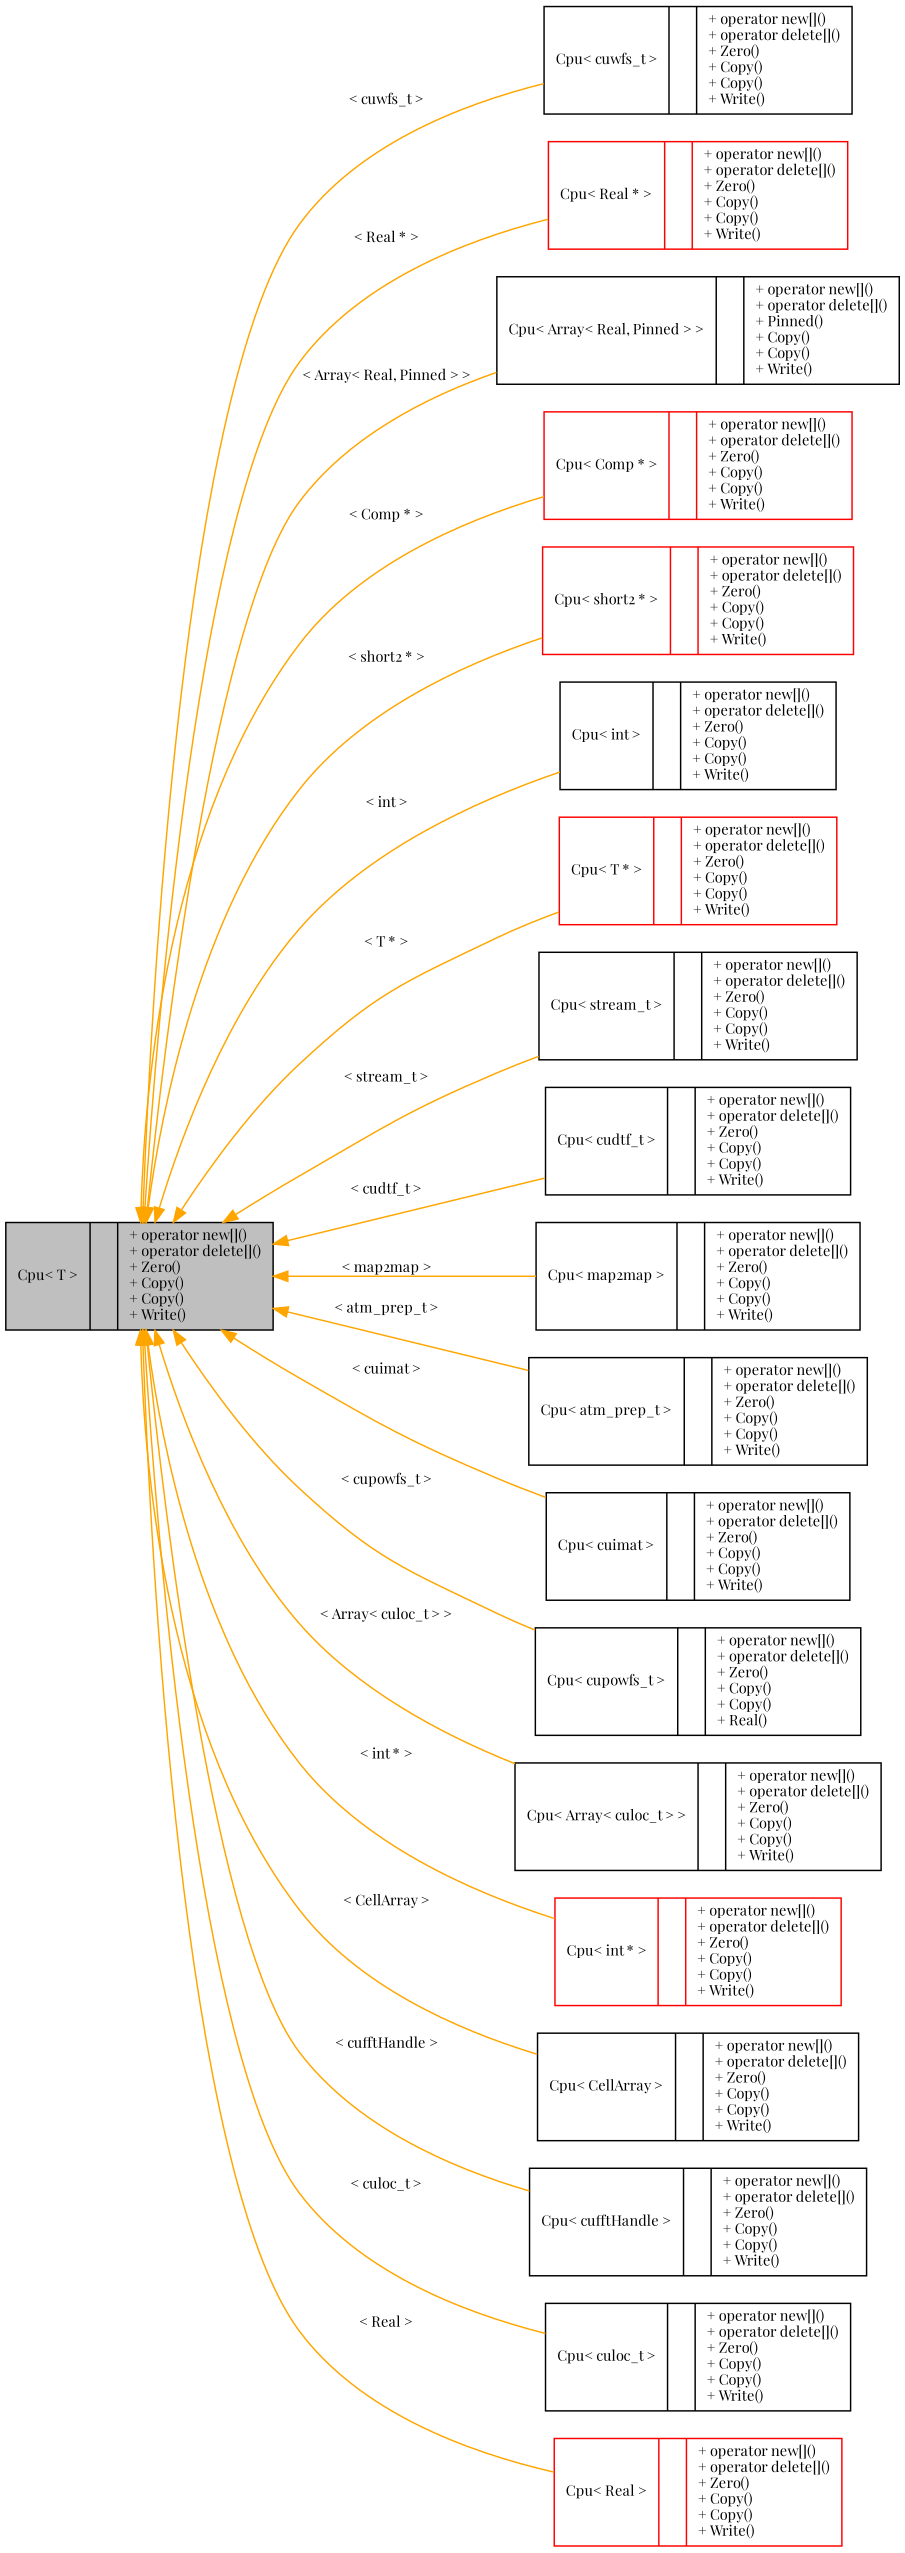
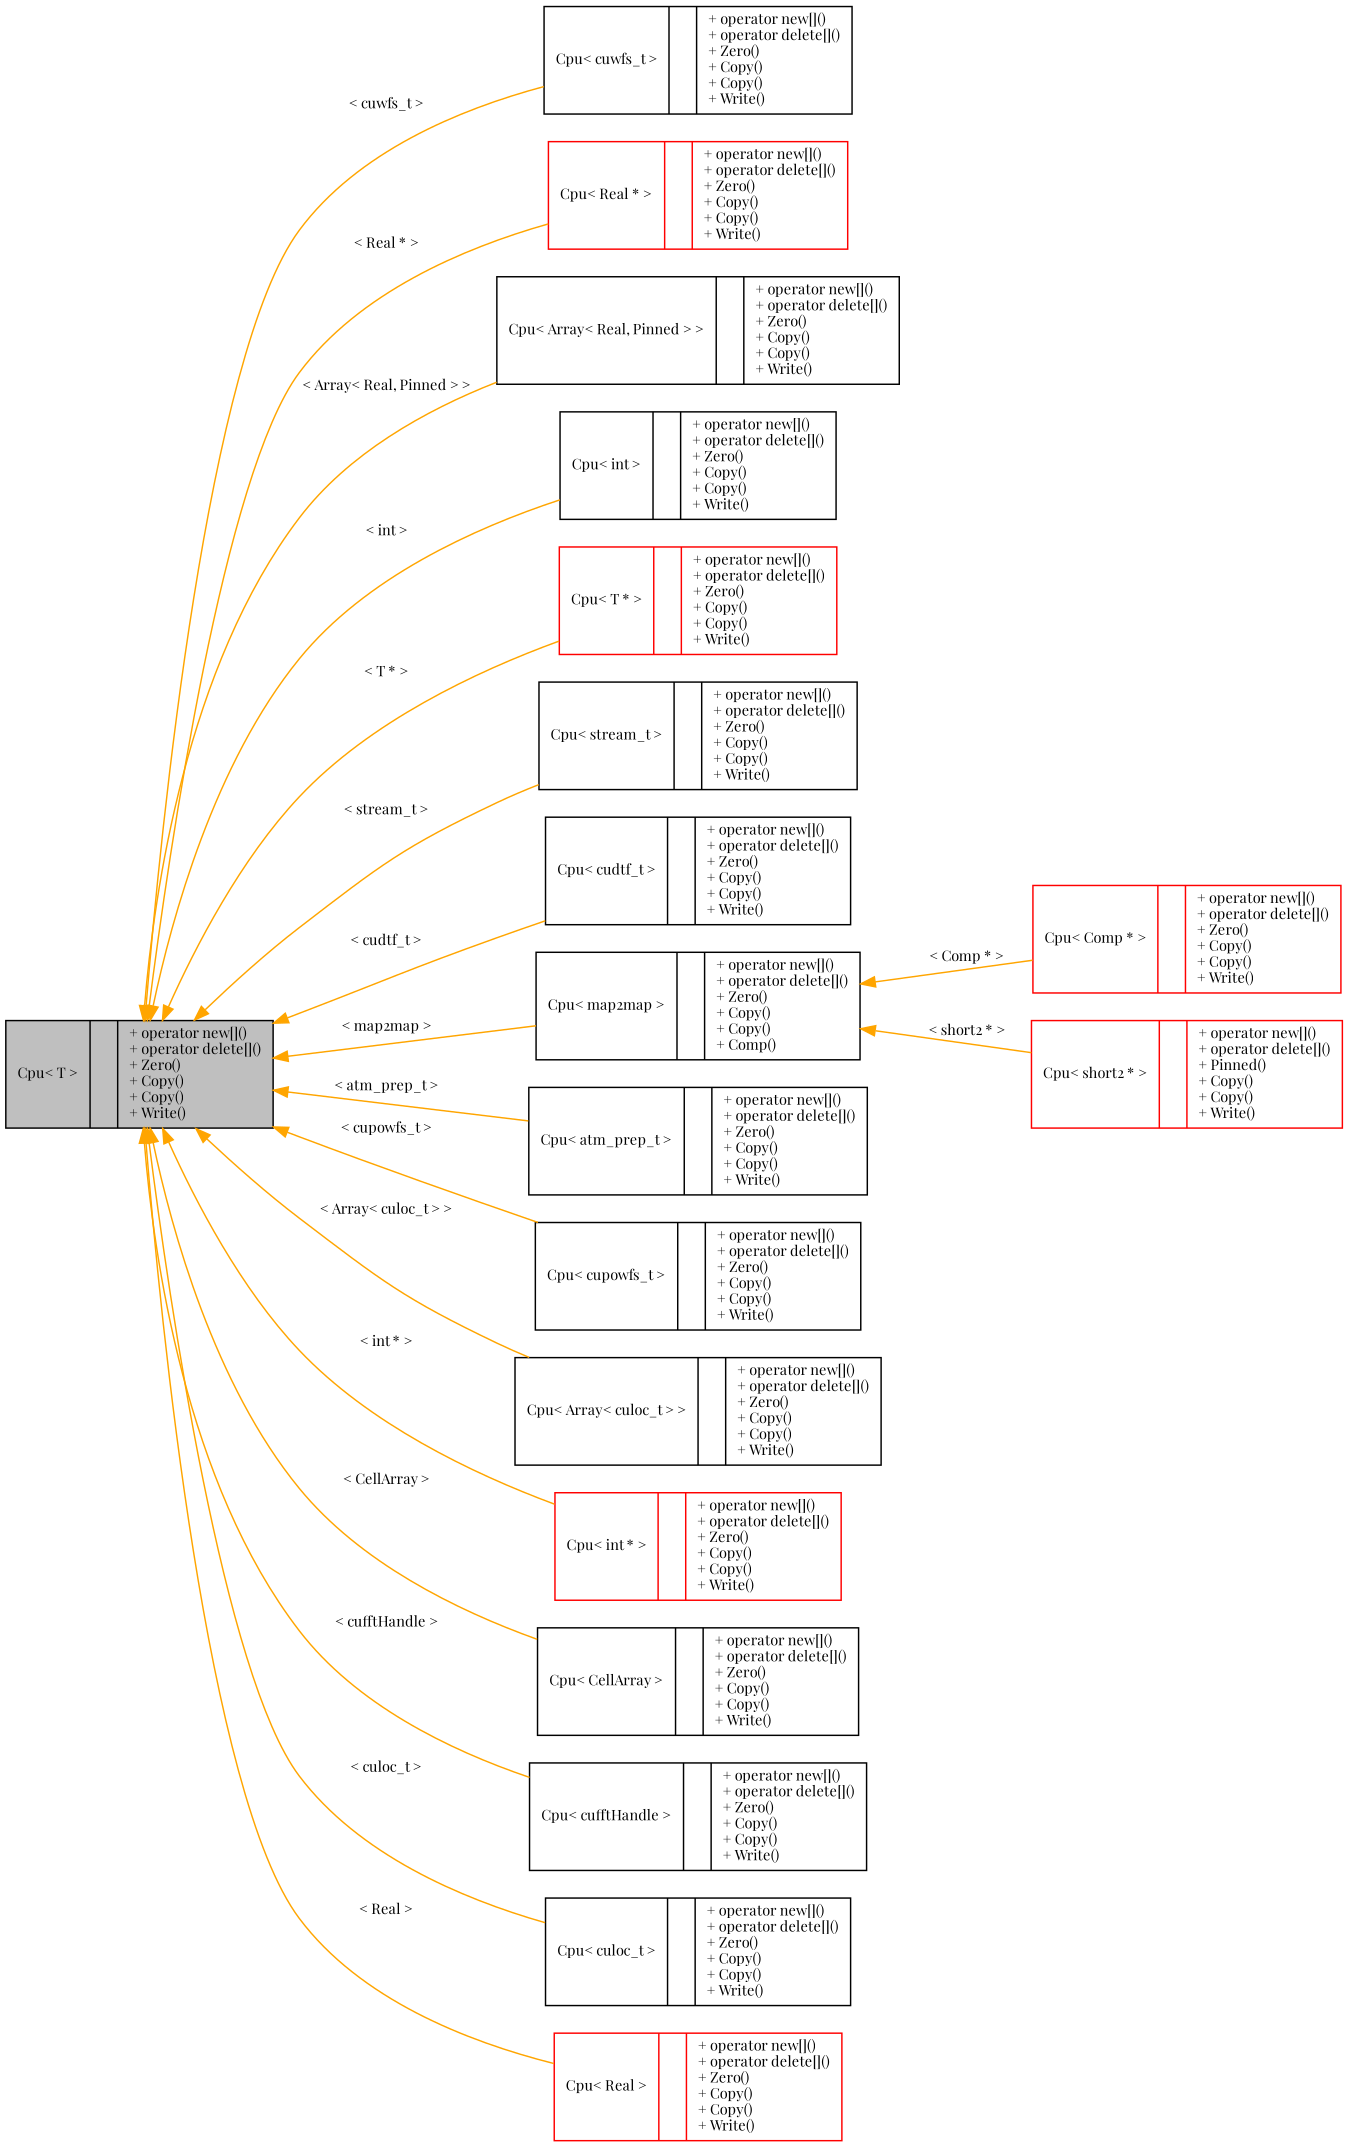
  digraph {
    fontname="Playfair Display"
    rankdir=LR
    node [color=black fontname="Playfair Display" fontsize=10 shape=record]
    edge [color=orange dir=back fontname="Playfair Display" fontsize=10 labelfontname=Helvetica labelfontsize=10 style=solid]
    n1 [fillcolor=grey75 fontcolor=black height=0.2 label="{Cpu\< T \>\n||+ operator new[]()\l+ operator delete[]()\l+ Zero()\l+ Copy()\l+ Copy()\l+ Write()\l}" style=filled width=0.4]
    n2 [height=0.2 label="{Cpu\< cuwfs_t \>\n||+ operator new[]()\l+ operator delete[]()\l+ Zero()\l+ Copy()\l+ Copy()\l+ Write()\l}" width=0.4]
    n3 [color=red height=0.2 label="{Cpu\< Real * \>\n||+ operator new[]()\l+ operator delete[]()\l+ Zero()\l+ Copy()\l+ Copy()\l+ Write()\l}" width=0.4]
-   n4 [height=0.2 label="{Cpu\< Array\< Real, Pinned \> \>\n||+ operator new[]()\l+ operator delete[]()\l+ Pinned()\l+ Copy()\l+ Copy()\l+ Write()\l}" width=0.4]
+   n4 [height=0.2 label="{Cpu\< Array\< Real, Pinned \> \>\n||+ operator new[]()\l+ operator delete[]()\l+ Zero()\l+ Copy()\l+ Copy()\l+ Write()\l}" width=0.4]
    n5 [color=red height=0.2 label="{Cpu\< Comp * \>\n||+ operator new[]()\l+ operator delete[]()\l+ Zero()\l+ Copy()\l+ Copy()\l+ Write()\l}" width=0.4]
-   n6 [color=red height=0.2 label="{Cpu\< short2 * \>\n||+ operator new[]()\l+ operator delete[]()\l+ Zero()\l+ Copy()\l+ Copy()\l+ Write()\l}" width=0.4]
+   n6 [color=red height=0.2 label="{Cpu\< short2 * \>\n||+ operator new[]()\l+ operator delete[]()\l+ Pinned()\l+ Copy()\l+ Copy()\l+ Write()\l}" width=0.4]
    n7 [height=0.2 label="{Cpu\< int \>\n||+ operator new[]()\l+ operator delete[]()\l+ Zero()\l+ Copy()\l+ Copy()\l+ Write()\l}" width=0.4]
    n8 [color=red height=0.2 label="{Cpu\< T * \>\n||+ operator new[]()\l+ operator delete[]()\l+ Zero()\l+ Copy()\l+ Copy()\l+ Write()\l}" width=0.4]
    n9 [height=0.2 label="{Cpu\< stream_t \>\n||+ operator new[]()\l+ operator delete[]()\l+ Zero()\l+ Copy()\l+ Copy()\l+ Write()\l}" width=0.4]
    n10 [height=0.2 label="{Cpu\< cudtf_t \>\n||+ operator new[]()\l+ operator delete[]()\l+ Zero()\l+ Copy()\l+ Copy()\l+ Write()\l}" width=0.4]
-   n11 [height=0.2 label="{Cpu\< map2map \>\n||+ operator new[]()\l+ operator delete[]()\l+ Zero()\l+ Copy()\l+ Copy()\l+ Write()\l}" width=0.4]
+   n11 [height=0.2 label="{Cpu\< map2map \>\n||+ operator new[]()\l+ operator delete[]()\l+ Zero()\l+ Copy()\l+ Copy()\l+ Comp()\l}" width=0.4]
    n12 [height=0.2 label="{Cpu\< atm_prep_t \>\n||+ operator new[]()\l+ operator delete[]()\l+ Zero()\l+ Copy()\l+ Copy()\l+ Write()\l}" width=0.4]
-   n13 [height=0.2 label="{Cpu\< cuimat \>\n||+ operator new[]()\l+ operator delete[]()\l+ Zero()\l+ Copy()\l+ Copy()\l+ Write()\l}" width=0.4]
-   n14 [height=0.2 label="{Cpu\< cupowfs_t \>\n||+ operator new[]()\l+ operator delete[]()\l+ Zero()\l+ Copy()\l+ Copy()\l+ Real()\l}" width=0.4]
+   n14 [height=0.2 label="{Cpu\< cupowfs_t \>\n||+ operator new[]()\l+ operator delete[]()\l+ Zero()\l+ Copy()\l+ Copy()\l+ Write()\l}" width=0.4]
    n15 [height=0.2 label="{Cpu\< Array\< culoc_t \> \>\n||+ operator new[]()\l+ operator delete[]()\l+ Zero()\l+ Copy()\l+ Copy()\l+ Write()\l}" width=0.4]
    n16 [color=red height=0.2 label="{Cpu\< int * \>\n||+ operator new[]()\l+ operator delete[]()\l+ Zero()\l+ Copy()\l+ Copy()\l+ Write()\l}" width=0.4]
    n17 [height=0.2 label="{Cpu\< CellArray \>\n||+ operator new[]()\l+ operator delete[]()\l+ Zero()\l+ Copy()\l+ Copy()\l+ Write()\l}" width=0.4]
    n18 [height=0.2 label="{Cpu\< cufftHandle \>\n||+ operator new[]()\l+ operator delete[]()\l+ Zero()\l+ Copy()\l+ Copy()\l+ Write()\l}" width=0.4]
    n19 [height=0.2 label="{Cpu\< culoc_t \>\n||+ operator new[]()\l+ operator delete[]()\l+ Zero()\l+ Copy()\l+ Copy()\l+ Write()\l}" width=0.4]
    n20 [color=red height=0.2 label="{Cpu\< Real \>\n||+ operator new[]()\l+ operator delete[]()\l+ Zero()\l+ Copy()\l+ Copy()\l+ Write()\l}" width=0.4]
    n1 -> n2 [label=" \< cuwfs_t \>"]
    n1 -> n3 [label=" \< Real * \>"]
    n1 -> n4 [label=" \< Array\< Real, Pinned \> \>"]
-   n1 -> n5 [label=" \< Comp * \>"]
-   n1 -> n6 [label=" \< short2 * \>"]
+   n11 -> n5 [label=" \< Comp * \>"]
+   n11 -> n6 [label=" \< short2 * \>"]
    n1 -> n7 [label=" \< int \>"]
    n1 -> n8 [label=" \< T * \>"]
    n1 -> n9 [label=" \< stream_t \>"]
    n1 -> n10 [label=" \< cudtf_t \>"]
    n1 -> n11 [label=" \< map2map \>"]
    n1 -> n12 [label=" \< atm_prep_t \>"]
-   n1 -> n13 [label=" \< cuimat \>"]
    n1 -> n14 [label=" \< cupowfs_t \>"]
    n1 -> n15 [label=" \< Array\< culoc_t \> \>"]
    n1 -> n16 [label=" \< int * \>"]
    n1 -> n17 [label=" \< CellArray \>"]
    n1 -> n18 [label=" \< cufftHandle \>"]
    n1 -> n19 [label=" \< culoc_t \>"]
    n1 -> n20 [label=" \< Real \>"]
  }
